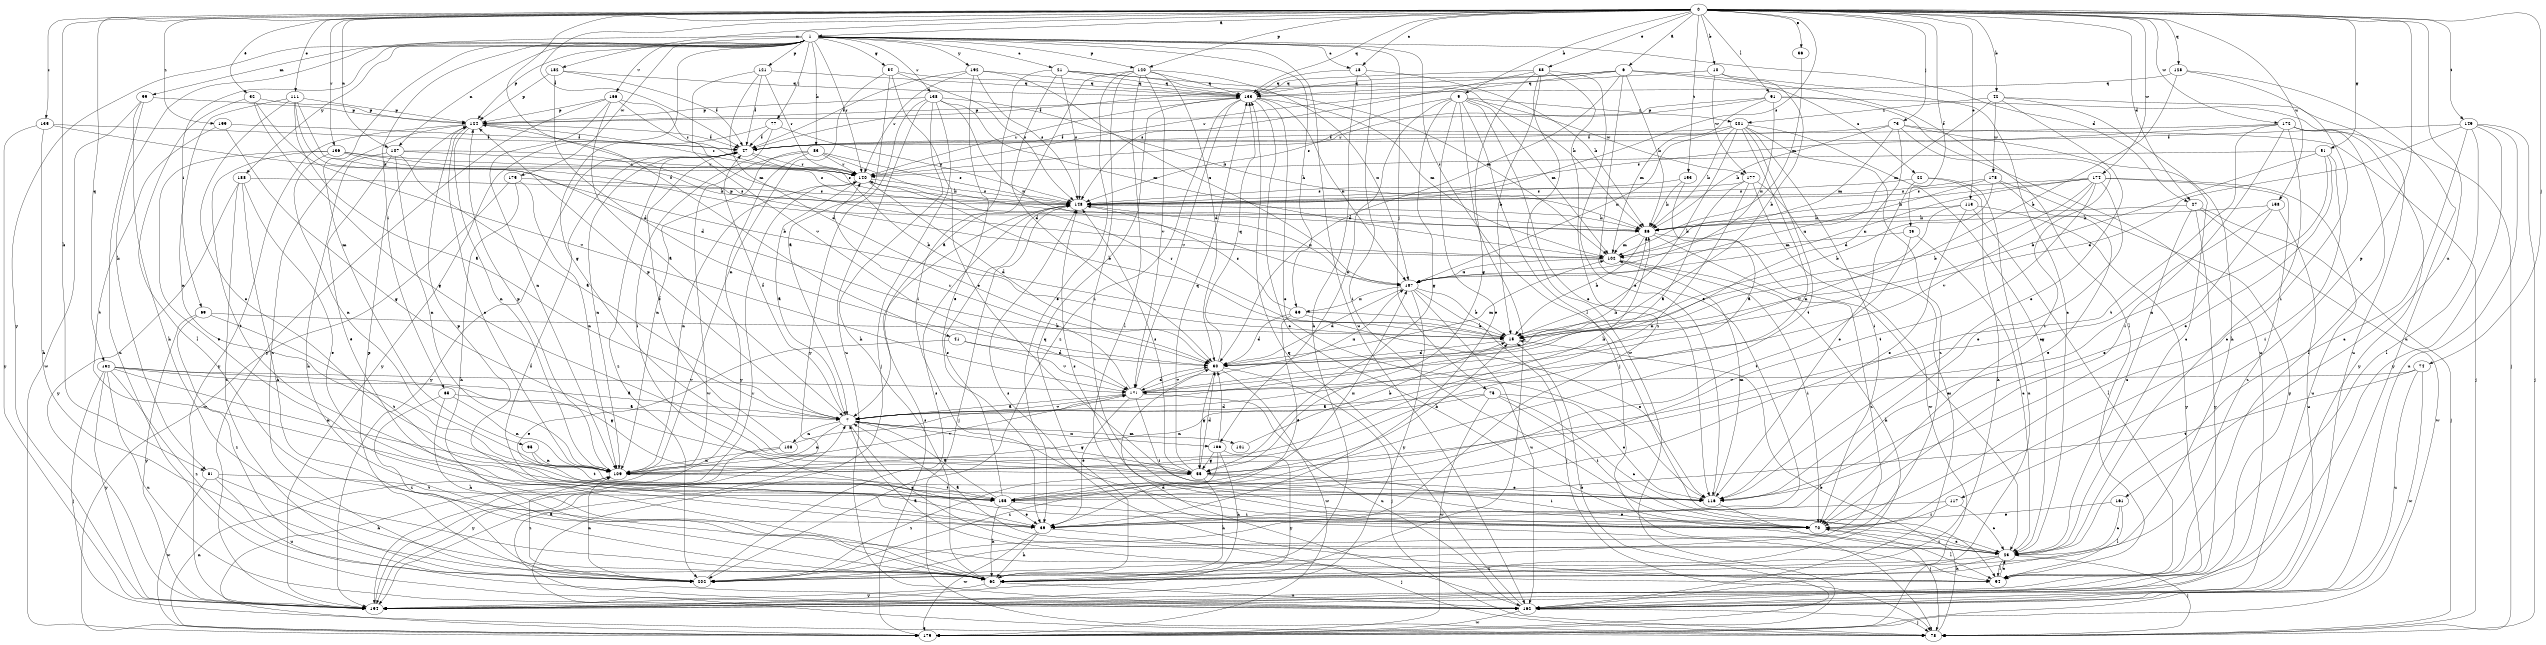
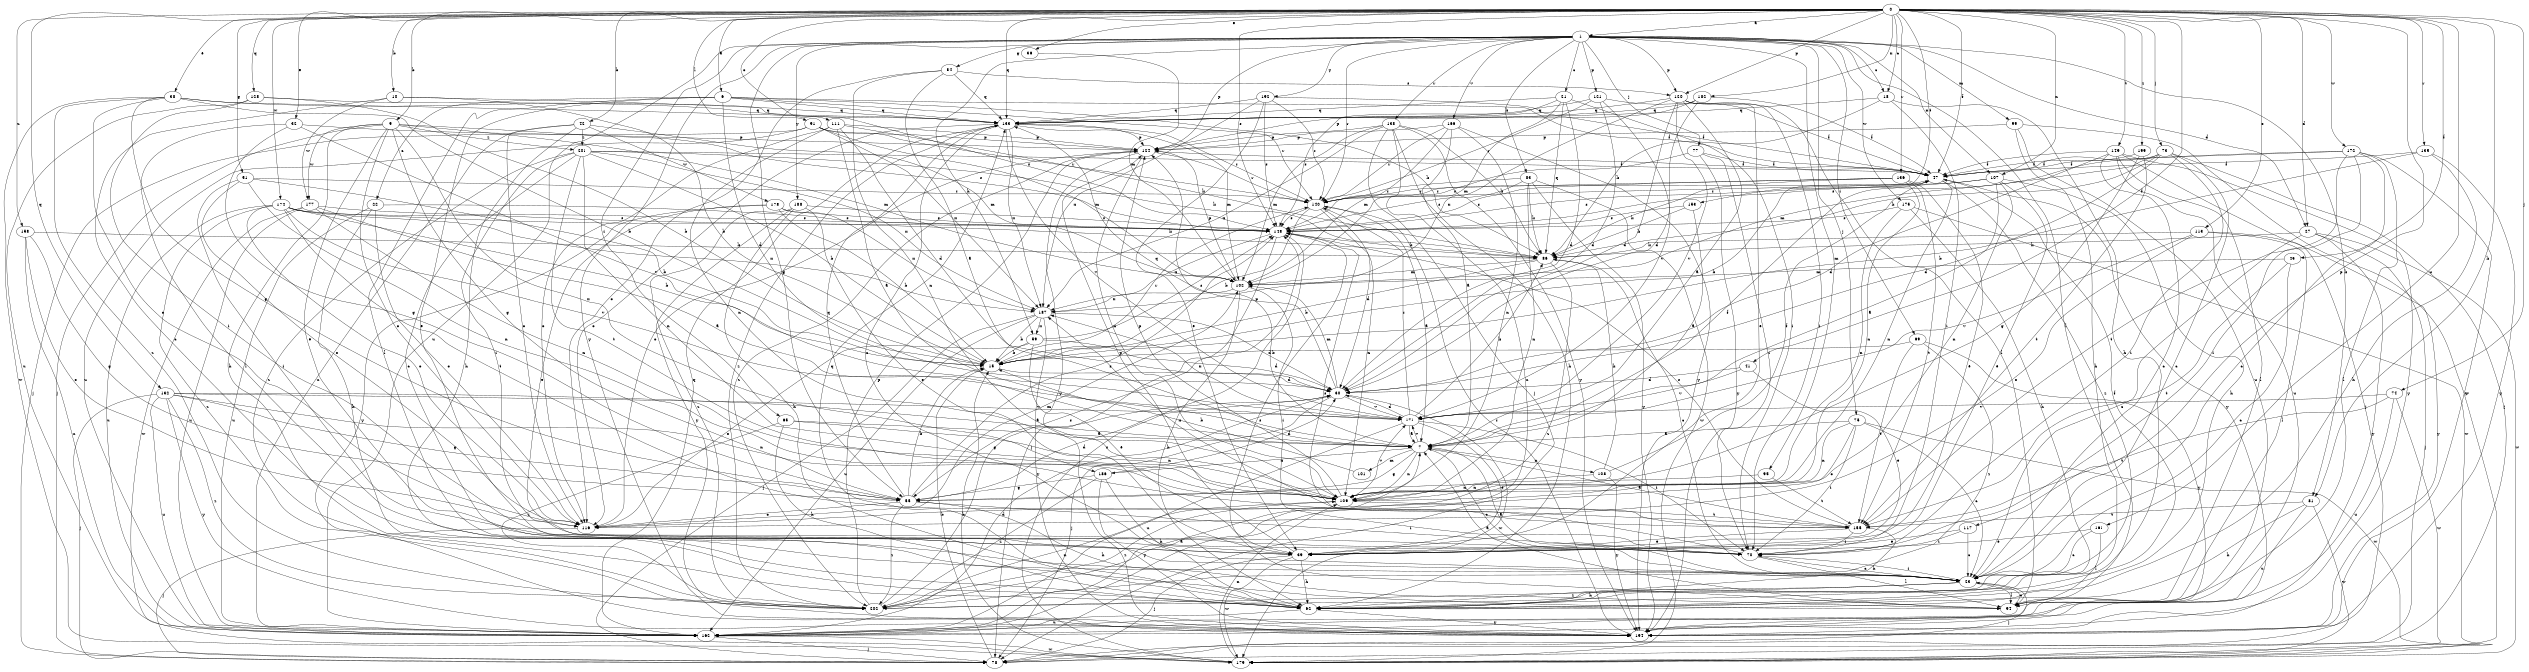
  strict digraph {
    0
    1
    6
    9
    10
    n6 [label=42]
    18
    27
    32
    36
    38
    41
    45
    47
    51
    73
    74
    81
    91
    107
    111
    113
    117
    120
    128
    132
    133
    135
    136
    148
    149
    153
    158
    161
    172
    174
    182
    199
    21
    54
    55
    59
    65
    69
    75
    77
    83
    94
    95
    99
    121
    124
    138
    140
    162
    166
    175
    188
    192
    194
    22
    30
    39
    86
    186
    62
    78
    102
    116
    177
    201
    23
    15
    178
    70
    179
    171
    202
    155
    109
    187
    7
    101
    108
    0 -> 1 [label=a]
    0 -> 6 [label=a]
    0 -> 9 [label=b]
    0 -> 10 [label=b]
    0 -> n6 [label=b]
    0 -> 18 [label=c]
    0 -> 27 [label=d]
    0 -> 32 [label=e]
    0 -> 36 [label=e]
    0 -> 38 [label=e]
    0 -> 41 [label=f]
    0 -> 45 [label=f]
    0 -> 47 [label=f]
    0 -> 51 [label=g]
    0 -> 73 [label=j]
    0 -> 74 [label=j]
    0 -> 81 [label=k]
    0 -> 91 [label=l]
    0 -> 107 [label=n]
    0 -> 111 [label=o]
    0 -> 113 [label=o]
    0 -> 117 [label=p]
    0 -> 120 [label=p]
    0 -> 128 [label=q]
    0 -> 132 [label=q]
    0 -> 133 [label=q]
    0 -> 135 [label=r]
    0 -> 136 [label=r]
    0 -> 148 [label=s]
    0 -> 149 [label=t]
    0 -> 153 [label=t]
    0 -> 158 [label=u]
    0 -> 161 [label=u]
    0 -> 172 [label=w]
    0 -> 174 [label=w]
    0 -> 182 [label=x]
    0 -> 199 [label=z]
    1 -> 18 [label=c]
    1 -> 27 [label=d]
    1 -> 81 [label=k]
    1 -> 107 [label=n]
    1 -> 120 [label=p]
    1 -> 21 [label=c]
    1 -> 54 [label=g]
    1 -> 55 [label=g]
    1 -> 59 [label=h]
    1 -> 65 [label=i]
    1 -> 69 [label=i]
    1 -> 75 [label=j]
    1 -> 77 [label=j]
    1 -> 83 [label=k]
    1 -> 94 [label=l]
    1 -> 95 [label=m]
    1 -> 99 [label=m]
    1 -> 121 [label=p]
    1 -> 124 [label=p]
    1 -> 138 [label=r]
    1 -> 140 [label=r]
    1 -> 162 [label=u]
    1 -> 166 [label=v]
    1 -> 175 [label=w]
    1 -> 188 [label=y]
    1 -> 192 [label=y]
    1 -> 194 [label=y]
    6 -> 47 [label=f]
    6 -> 133 [label=q]
    6 -> 94 [label=l]
    6 -> 140 [label=r]
    6 -> 22 [label=c]
    6 -> 30 [label=d]
    6 -> 39 [label=e]
    6 -> 86 [label=k]
    9 -> 148 [label=s]
    9 -> 55 [label=g]
    9 -> 39 [label=e]
    9 -> 186 [label=x]
    9 -> 62 [label=h]
    9 -> 78 [label=j]
    9 -> 102 [label=m]
    9 -> 116 [label=o]
    9 -> 177 [label=w]
    9 -> 201 [label=z]
    10 -> 133 [label=q]
    10 -> 177 [label=w]
    10 -> 23 [label=c]
    10 -> 15 [label=b]
    n6 -> 162 [label=u]
    n6 -> 62 [label=h]
    n6 -> 102 [label=m]
    n6 -> 116 [label=o]
    n6 -> 201 [label=z]
    n6 -> 178 [label=w]
    18 -> 133 [label=q]
    18 -> 86 [label=k]
    18 -> 62 [label=h]
    18 -> 70 [label=i]
    27 -> 194 [label=y]
    27 -> 86 [label=k]
    27 -> 78 [label=j]
    27 -> 23 [label=c]
    27 -> 179 [label=w]
    32 -> 55 [label=g]
    32 -> 94 [label=l]
    32 -> 124 [label=p]
    32 -> 171 [label=v]
    36 -> 102 [label=m]
    38 -> 133 [label=q]
    38 -> 148 [label=s]
    38 -> 55 [label=g]
    38 -> 116 [label=o]
    38 -> 15 [label=b]
    38 -> 179 [label=w]
    38 -> 202 [label=z]
    41 -> 30 [label=d]
    41 -> 39 [label=e]
    41 -> 171 [label=v]
    45 -> 102 [label=m]
    45 -> 23 [label=c]
    45 -> 155 [label=t]
    47 -> 140 [label=r]
    47 -> 194 [label=y]
    47 -> 15 [label=b]
    47 -> 202 [label=z]
    47 -> 109 [label=n]
    51 -> 140 [label=r]
    51 -> 116 [label=o]
    51 -> 15 [label=b]
    51 -> 70 [label=i]
    51 -> 109 [label=n]
    73 -> 47 [label=f]
    73 -> 30 [label=d]
    73 -> 86 [label=k]
    73 -> 78 [label=j]
    73 -> 102 [label=m]
    73 -> 23 [label=c]
    73 -> 70 [label=i]
    74 -> 162 [label=u]
    74 -> 179 [label=w]
    74 -> 171 [label=v]
    74 -> 155 [label=t]
    81 -> 162 [label=u]
    81 -> 62 [label=h]
    81 -> 179 [label=w]
    81 -> 155 [label=t]
    91 -> 124 [label=p]
    91 -> 140 [label=r]
    91 -> 162 [label=u]
    91 -> 78 [label=j]
    91 -> 102 [label=m]
    91 -> 187 [label=x]
    107 -> 148 [label=s]
    107 -> 140 [label=r]
    107 -> 39 [label=e]
    107 -> 62 [label=h]
    107 -> 109 [label=n]
    107 -> 7 [label=a]
    111 -> 124 [label=p]
    111 -> 30 [label=d]
    111 -> 86 [label=k]
    111 -> 116 [label=o]
    111 -> 109 [label=n]
    111 -> 7 [label=a]
    113 -> 94 [label=l]
    113 -> 194 [label=y]
    113 -> 86 [label=k]
    113 -> 116 [label=o]
    113 -> 171 [label=v]
    117 -> 39 [label=e]
    117 -> 23 [label=c]
    117 -> 70 [label=i]
    120 -> 133 [label=q]
    120 -> 94 [label=l]
    120 -> 30 [label=d]
    120 -> 39 [label=e]
    120 -> 70 [label=i]
    120 -> 171 [label=v]
    120 -> 187 [label=x]
    120 -> 7 [label=a]
    128 -> 133 [label=q]
    128 -> 162 [label=u]
    128 -> 15 [label=b]
    128 -> 70 [label=i]
    132 -> 55 [label=g]
    132 -> 162 [label=u]
    132 -> 194 [label=y]
    132 -> 78 [label=j]
    132 -> 171 [label=v]
    132 -> 202 [label=z]
    132 -> 109 [label=n]
    132 -> 7 [label=a]
    133 -> 124 [label=p]
    133 -> 140 [label=r]
    133 -> 102 [label=m]
    133 -> 116 [label=o]
    133 -> 23 [label=c]
    133 -> 171 [label=v]
    133 -> 202 [label=z]
    133 -> 187 [label=x]
    135 -> 47 [label=f]
    135 -> 194 [label=y]
    135 -> 62 [label=h]
    135 -> 15 [label=b]
    136 -> 148 [label=s]
    136 -> 140 [label=r]
    136 -> 39 [label=e]
    136 -> 86 [label=k]
    136 -> 155 [label=t]
    136 -> 109 [label=n]
    148 -> 86 [label=k]
    148 -> 78 [label=j]
    148 -> 187 [label=x]
    149 -> 47 [label=f]
    149 -> 94 [label=l]
    149 -> 162 [label=u]
    149 -> 194 [label=y]
    149 -> 30 [label=d]
    149 -> 78 [label=j]
    149 -> 23 [label=c]
    153 -> 148 [label=s]
    153 -> 86 [label=k]
    153 -> 7 [label=a]
    158 -> 55 [label=g]
    158 -> 162 [label=u]
    158 -> 86 [label=k]
    158 -> 116 [label=o]
    161 -> 94 [label=l]
    161 -> 39 [label=e]
    161 -> 23 [label=c]
    172 -> 47 [label=f]
    172 -> 148 [label=s]
    172 -> 94 [label=l]
    172 -> 194 [label=y]
    172 -> 23 [label=c]
    172 -> 70 [label=i]
    172 -> 155 [label=t]
    174 -> 148 [label=s]
    174 -> 162 [label=u]
    174 -> 86 [label=k]
    174 -> 116 [label=o]
    174 -> 15 [label=b]
    174 -> 171 [label=v]
    174 -> 202 [label=z]
    174 -> 155 [label=t]
    174 -> 187 [label=x]
    182 -> 47 [label=f]
    182 -> 133 [label=q]
    182 -> 124 [label=p]
    182 -> 30 [label=d]
    199 -> 47 [label=f]
    199 -> 55 [label=g]
    199 -> 155 [label=t]
    21 -> 133 [label=q]
    21 -> 148 [label=s]
    21 -> 30 [label=d]
-   21 -> 86 [label=k]
+   21 -> 86 [label=q]
    21 -> 102 [label=m]
    21 -> 70 [label=i]
    54 -> 133 [label=q]
-   54 -> 148 [label=s]
+   54 -> 120 [label=s]
    54 -> 116 [label=o]
    54 -> 109 [label=n]
    54 -> 7 [label=a]
    55 -> 133 [label=q]
    55 -> 148 [label=s]
    55 -> 30 [label=d]
    55 -> 62 [label=h]
    55 -> 116 [label=o]
    55 -> 15 [label=b]
    55 -> 70 [label=i]
    55 -> 202 [label=z]
    59 -> 148 [label=s]
    59 -> 30 [label=d]
    59 -> 39 [label=e]
    59 -> 116 [label=o]
    59 -> 15 [label=b]
    65 -> 62 [label=h]
    65 -> 202 [label=z]
    65 -> 109 [label=n]
    65 -> 7 [label=a]
    69 -> 194 [label=y]
    69 -> 15 [label=b]
    69 -> 202 [label=z]
    69 -> 155 [label=t]
    75 -> 116 [label=o]
    75 -> 23 [label=c]
    75 -> 70 [label=i]
    75 -> 179 [label=w]
    75 -> 109 [label=n]
    75 -> 7 [label=a]
    77 -> 47 [label=f]
    77 -> 148 [label=s]
    77 -> 194 [label=y]
    77 -> 70 [label=i]
    83 -> 148 [label=s]
    83 -> 140 [label=r]
    83 -> 194 [label=y]
    83 -> 86 [label=k]
    83 -> 179 [label=w]
    83 -> 109 [label=n]
    94 -> 148 [label=s]
    94 -> 23 [label=c]
    94 -> 7 [label=a]
    95 -> 155 [label=t]
    95 -> 109 [label=n]
    99 -> 124 [label=p]
    99 -> 162 [label=u]
    99 -> 62 [label=h]
    99 -> 179 [label=w]
    121 -> 47 [label=f]
    121 -> 133 [label=q]
    121 -> 140 [label=r]
    121 -> 30 [label=d]
    121 -> 171 [label=v]
    124 -> 47 [label=f]
    124 -> 140 [label=r]
    124 -> 194 [label=y]
    124 -> 116 [label=o]
    124 -> 202 [label=z]
    124 -> 109 [label=n]
    138 -> 124 [label=p]
    138 -> 162 [label=u]
    138 -> 194 [label=y]
    138 -> 86 [label=k]
    138 -> 62 [label=h]
    138 -> 78 [label=j]
    138 -> 102 [label=m]
    138 -> 187 [label=x]
    140 -> 148 [label=s]
    140 -> 30 [label=d]
    140 -> 15 [label=b]
    140 -> 109 [label=n]
    140 -> 7 [label=a]
    162 -> 133 [label=q]
    162 -> 30 [label=d]
    162 -> 78 [label=j]
    162 -> 179 [label=w]
    162 -> 7 [label=a]
    166 -> 124 [label=p]
    166 -> 140 [label=r]
    166 -> 194 [label=y]
    166 -> 102 [label=m]
    166 -> 109 [label=n]
    166 -> 7 [label=a]
    175 -> 148 [label=s]
    175 -> 62 [label=h]
    175 -> 179 [label=w]
    175 -> 109 [label=n]
    188 -> 148 [label=s]
    188 -> 194 [label=y]
    188 -> 39 [label=e]
    188 -> 62 [label=h]
    188 -> 202 [label=z]
    192 -> 47 [label=f]
    192 -> 133 [label=q]
    192 -> 148 [label=s]
    192 -> 140 [label=r]
    192 -> 39 [label=e]
    192 -> 187 [label=x]
    194 -> 140 [label=r]
    22 -> 148 [label=s]
    22 -> 162 [label=u]
    22 -> 62 [label=h]
    22 -> 116 [label=o]
    30 -> 133 [label=q]
    30 -> 55 [label=g]
    30 -> 78 [label=j]
    30 -> 102 [label=m]
    30 -> 179 [label=w]
    30 -> 171 [label=v]
    39 -> 124 [label=p]
    39 -> 62 [label=h]
    39 -> 78 [label=j]
    39 -> 179 [label=w]
    86 -> 102 [label=m]
    86 -> 23 [label=c]
    86 -> 15 [label=b]
    86 -> 202 [label=z]
    186 -> 55 [label=g]
    186 -> 194 [label=y]
    186 -> 30 [label=d]
    186 -> 62 [label=h]
    186 -> 202 [label=z]
    62 -> 47 [label=f]
    62 -> 133 [label=q]
    62 -> 162 [label=u]
    62 -> 194 [label=y]
    78 -> 15 [label=b]
    102 -> 124 [label=p]
    102 -> 62 [label=h]
    102 -> 70 [label=i]
    102 -> 187 [label=x]
    116 -> 78 [label=j]
    116 -> 102 [label=m]
    177 -> 148 [label=s]
    177 -> 162 [label=u]
    177 -> 179 [label=w]
    177 -> 109 [label=n]
    177 -> 7 [label=a]
    201 -> 47 [label=f]
    201 -> 86 [label=k]
    201 -> 23 [label=c]
    201 -> 15 [label=b]
    201 -> 70 [label=i]
    201 -> 202 [label=z]
    201 -> 155 [label=t]
    201 -> 109 [label=n]
    201 -> 187 [label=x]
    23 -> 94 [label=l]
    23 -> 62 [label=h]
    23 -> 78 [label=j]
    23 -> 70 [label=i]
    23 -> 202 [label=z]
    23 -> 7 [label=a]
    15 -> 140 [label=r]
    15 -> 30 [label=d]
    178 -> 148 [label=s]
    178 -> 194 [label=y]
    178 -> 39 [label=e]
    178 -> 15 [label=b]
    178 -> 187 [label=x]
    70 -> 148 [label=s]
    70 -> 94 [label=l]
    70 -> 23 [label=c]
    179 -> 148 [label=s]
    179 -> 15 [label=b]
    179 -> 109 [label=n]
    171 -> 140 [label=r]
    171 -> 162 [label=u]
    171 -> 30 [label=d]
    171 -> 39 [label=e]
    171 -> 86 [label=k]
    171 -> 70 [label=i]
    171 -> 187 [label=x]
    171 -> 7 [label=a]
    202 -> 148 [label=s]
    202 -> 124 [label=p]
    202 -> 109 [label=n]
    155 -> 148 [label=s]
    155 -> 39 [label=e]
    155 -> 62 [label=h]
    155 -> 70 [label=i]
    155 -> 187 [label=x]
    155 -> 7 [label=a]
    109 -> 124 [label=p]
    109 -> 171 [label=v]
    109 -> 202 [label=z]
    109 -> 155 [label=t]
    187 -> 59 [label=x]
    187 -> 162 [label=u]
    187 -> 194 [label=y]
    187 -> 30 [label=d]
    187 -> 78 [label=j]
    187 -> 15 [label=b]
    7 -> 47 [label=f]
    7 -> 55 [label=g]
    7 -> 124 [label=p]
    7 -> 186 [label=x]
    7 -> 23 [label=c]
    7 -> 171 [label=v]
    7 -> 109 [label=n]
    7 -> 101 [label=m]
    7 -> 108 [label=n]
    101 -> 15 [label=b]
    108 -> 47 [label=f]
    108 -> 194 [label=y]
    108 -> 86 [label=k]
    108 -> 109 [label=n]
  }
